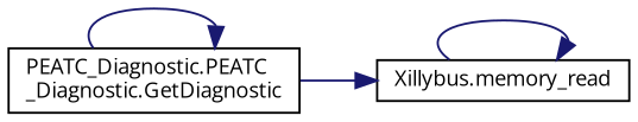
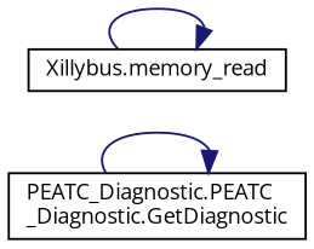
  digraph {
    rankdir=LR
    fontname="Open Sans"
    node [color=black fillcolor=white fontname="Open Sans" fontsize=10 shape=record style=filled]
    edge [color=midnightblue fontname="Open Sans" fontsize=10 labelfontname=Helvetica labelfontsize=10 style=solid arrowhead=normal]
    n1 [fontcolor=black height=0.2 label="PEATC_Diagnostic.PEATC\l_Diagnostic.GetDiagnostic" width=0.4]
    n2 [height=0.2 label="Xillybus.memory_read" width=0.4]
    n1 -> n1
-   n1 -> n2
    n2 -> n2
  }
